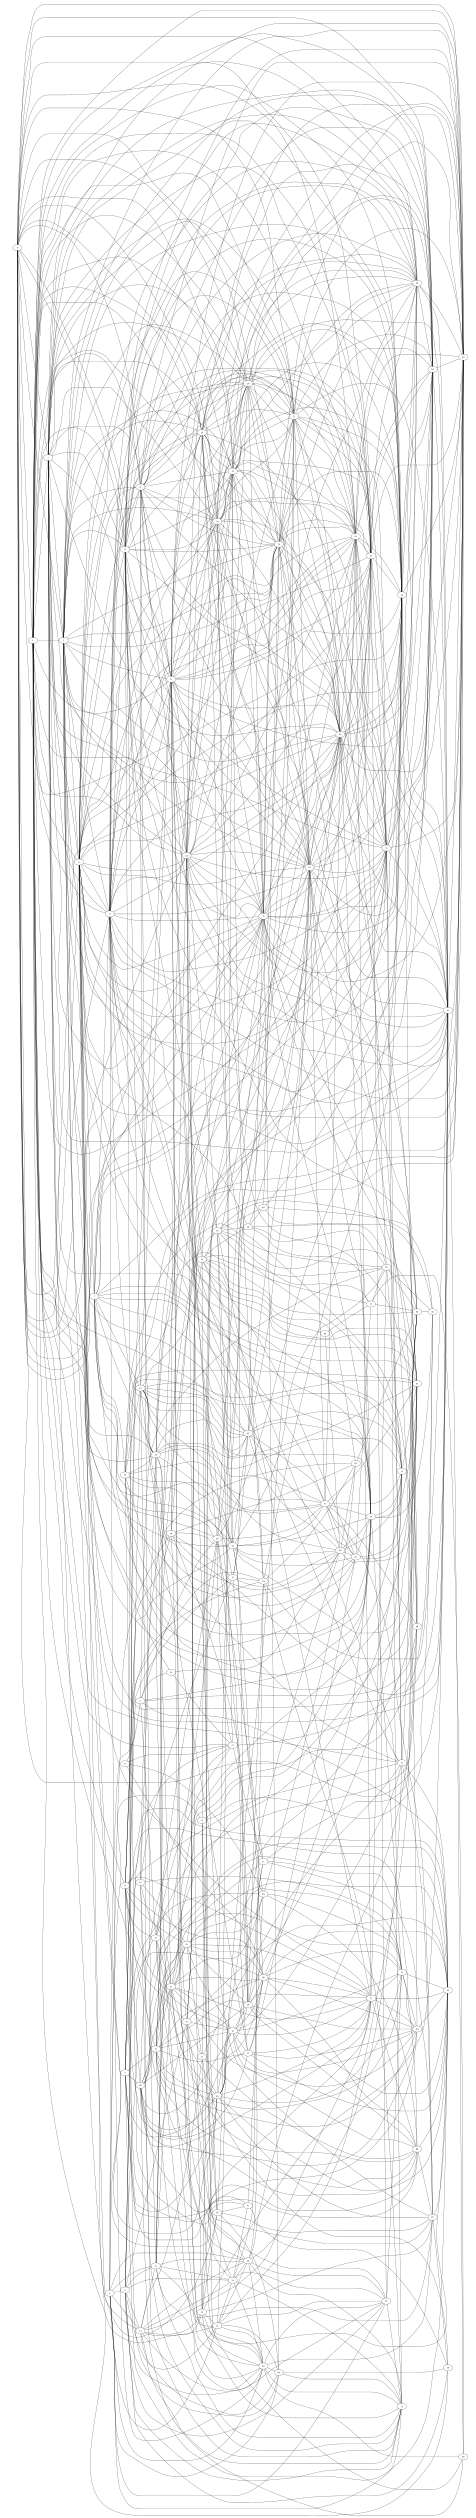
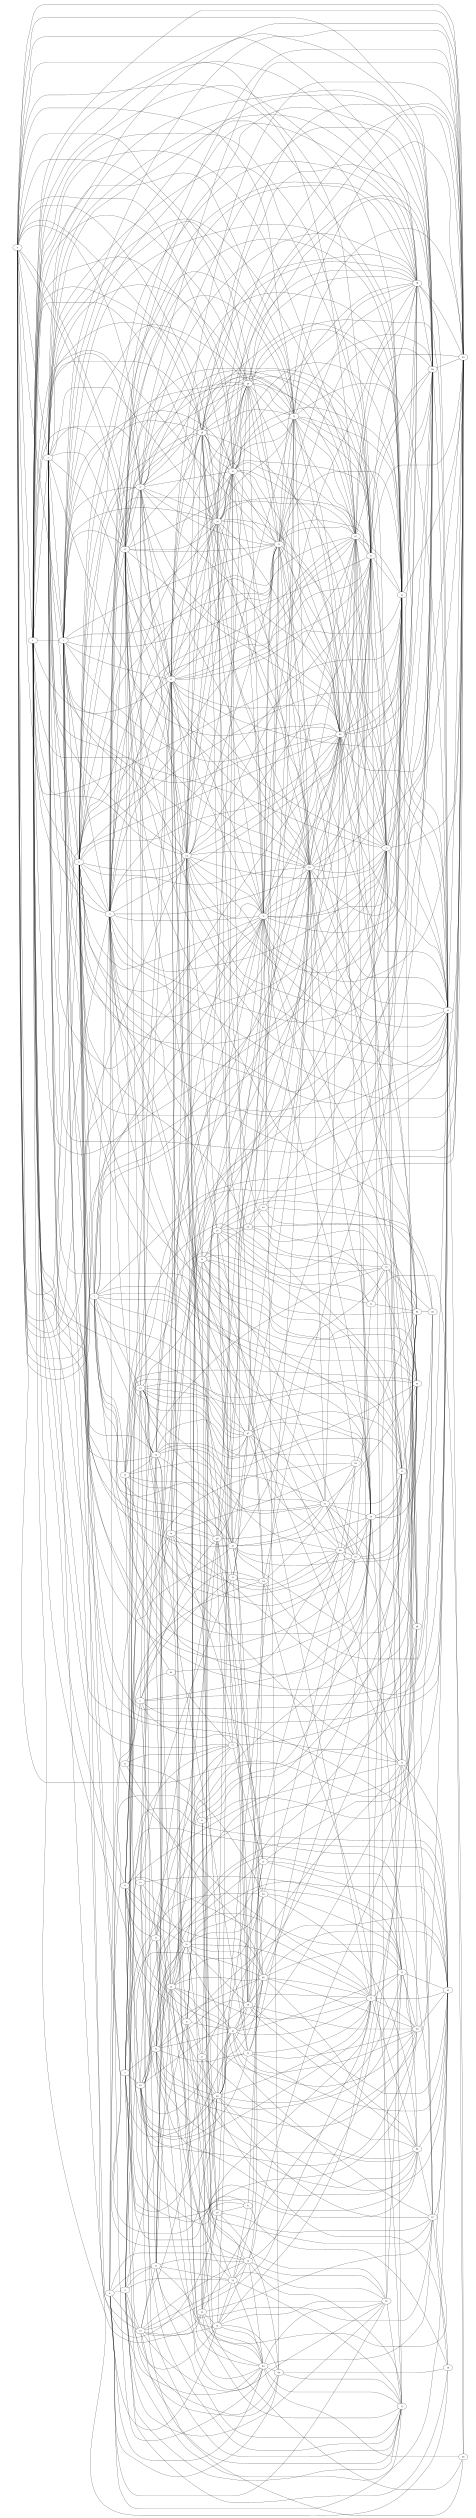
  digraph {
    fontname="Playfair Display"
    rankdir=LR
    node [fontname="Playfair Display"]
    edge [arrowhead=both fontname="Playfair Display"]
    0
    1
    2
    3
    6
    12
    15
    17
    21
    24
    28
    34
    41
    49
    51
    52
    53
    56
    62
    65
    67
    71
    74
    78
    84
    91
    99
    8
    29
    30
    35
    47
    73
    79
    85
    97
    10
    48
    88
    42
    44
    61
    75
    7
    38
    39
    57
    63
    60
    22
    20
    89
    26
    31
    58
    87
    64
    98
    80
    94
    76
    81
    93
    96
    14
    18
    25
    45
    68
    95
    27
    36
    86
    66
    70
    92
    33
    43
    59
    37
    77
    90
    83
    54
    55
    16
    72
    40
    69
    82
-   46
    32
    4
    9
    13
    5
    11
    23
    19
    0 -> 1
    0 -> 2
    0 -> 3
    0 -> 6
    0 -> 12
    0 -> 15
    0 -> 17
    0 -> 21
    0 -> 24
    0 -> 28
    0 -> 34
    0 -> 41
    0 -> 49
    0 -> 51
    0 -> 52
    0 -> 53
    0 -> 56
    0 -> 62
    0 -> 65
    0 -> 67
    0 -> 71
    0 -> 74
    0 -> 78
    0 -> 84
    0 -> 91
    0 -> 99
    1 -> 2
    1 -> 3
    1 -> 6
    1 -> 12
    1 -> 15
    1 -> 17
    1 -> 21
    1 -> 24
    1 -> 28
    1 -> 34
    1 -> 41
    1 -> 49
    1 -> 52
    1 -> 53
    1 -> 62
    1 -> 65
    1 -> 67
    1 -> 71
    1 -> 74
    1 -> 78
    1 -> 84
    1 -> 91
    1 -> 99
    1 -> 8
    1 -> 29
    1 -> 30
    1 -> 35
    1 -> 47
    1 -> 73
    1 -> 79
    1 -> 85
    1 -> 97
    2 -> 3
    2 -> 6
    2 -> 12
    2 -> 15
    2 -> 17
    2 -> 21
    2 -> 24
    2 -> 28
    2 -> 34
    2 -> 41
    2 -> 49
    2 -> 51
    2 -> 53
    2 -> 56
    2 -> 62
    2 -> 65
    2 -> 67
    2 -> 71
    2 -> 74
    2 -> 78
    2 -> 84
    2 -> 91
    2 -> 99
    2 -> 97
    2 -> 10
    2 -> 48
    2 -> 88
    3 -> 6
    3 -> 12
    3 -> 15
    3 -> 17
    3 -> 21
    3 -> 24
    3 -> 28
    3 -> 34
    3 -> 41
    3 -> 49
    3 -> 51
    3 -> 52
    3 -> 56
    3 -> 62
    3 -> 65
    3 -> 67
    3 -> 71
    3 -> 74
    3 -> 78
    3 -> 84
    3 -> 91
    3 -> 99
    3 -> 42
    3 -> 44
    3 -> 61
    3 -> 75
    6 -> 12
    6 -> 15
    6 -> 17
    6 -> 21
    6 -> 24
    6 -> 28
    6 -> 34
    6 -> 41
    6 -> 49
    6 -> 51
    6 -> 52
    6 -> 53
    6 -> 56
    6 -> 62
    6 -> 65
    6 -> 67
    6 -> 71
    6 -> 74
    6 -> 78
    6 -> 84
    6 -> 91
    6 -> 99
    6 -> 29
    6 -> 47
    6 -> 79
    6 -> 97
    6 -> 7
    6 -> 38
    6 -> 39
    6 -> 57
    6 -> 63
    12 -> 15
    12 -> 17
    12 -> 21
    12 -> 24
    12 -> 28
    12 -> 34
    12 -> 41
    12 -> 49
    12 -> 51
    12 -> 52
    12 -> 53
    12 -> 56
    12 -> 65
    12 -> 67
    12 -> 71
    12 -> 74
    12 -> 78
    12 -> 84
    12 -> 91
    12 -> 99
    12 -> 29
    12 -> 47
    12 -> 79
    12 -> 97
    12 -> 57
    12 -> 60
    12 -> 22
    15 -> 17
    15 -> 21
    15 -> 24
    15 -> 28
    15 -> 34
    15 -> 41
    15 -> 49
    15 -> 51
    15 -> 52
    15 -> 53
    15 -> 56
    15 -> 62
    15 -> 67
    15 -> 71
    15 -> 74
    15 -> 78
    15 -> 84
    15 -> 91
    15 -> 99
    15 -> 63
    15 -> 20
    15 -> 89
    15 -> 26
    17 -> 21
    17 -> 24
    17 -> 28
    17 -> 34
    17 -> 41
    17 -> 49
    17 -> 51
    17 -> 52
    17 -> 53
    17 -> 56
    17 -> 62
    17 -> 65
    17 -> 71
    17 -> 74
    17 -> 78
    17 -> 84
    17 -> 99
    17 -> 85
    17 -> 31
    21 -> 24
    21 -> 28
    21 -> 34
    21 -> 41
    21 -> 49
    21 -> 51
    21 -> 52
    21 -> 53
    21 -> 56
    21 -> 62
    21 -> 65
    21 -> 67
    21 -> 74
    21 -> 78
    21 -> 84
    21 -> 91
    21 -> 99
    21 -> 35
    21 -> 85
    21 -> 58
    21 -> 87
    24 -> 28
    24 -> 34
    24 -> 41
    24 -> 49
    24 -> 51
    24 -> 52
    24 -> 53
    24 -> 56
    24 -> 62
    24 -> 65
    24 -> 67
    24 -> 78
    24 -> 84
    24 -> 91
    24 -> 99
    24 -> 30
    24 -> 48
    24 -> 26
    24 -> 87
    24 -> 64
    28 -> 34
    28 -> 41
    28 -> 49
    28 -> 51
    28 -> 52
    28 -> 53
    28 -> 56
    28 -> 62
    28 -> 65
    28 -> 67
    28 -> 71
    28 -> 74
    28 -> 84
    28 -> 91
    28 -> 99
    28 -> 98
    34 -> 41
    34 -> 49
    34 -> 51
    34 -> 52
    34 -> 53
    34 -> 56
    34 -> 62
    34 -> 65
    34 -> 67
    34 -> 71
    34 -> 74
    34 -> 78
    34 -> 91
    34 -> 99
    34 -> 42
    34 -> 98
    41 -> 49
    41 -> 51
    41 -> 52
    41 -> 53
    41 -> 56
    41 -> 62
    41 -> 65
    41 -> 67
    41 -> 71
    41 -> 74
    41 -> 78
    41 -> 84
    41 -> 99
    41 -> 64
    49 -> 51
    49 -> 52
    49 -> 53
    49 -> 56
    49 -> 62
    49 -> 65
    49 -> 67
    49 -> 71
    49 -> 74
    49 -> 78
    49 -> 84
    49 -> 91
    51 -> 52
    51 -> 53
    51 -> 56
    51 -> 62
    51 -> 65
    51 -> 67
    51 -> 71
    51 -> 74
    51 -> 78
    51 -> 84
    51 -> 91
    51 -> 99
    51 -> 79
    51 -> 85
    51 -> 97
    51 -> 80
    52 -> 53
    52 -> 56
    52 -> 62
    52 -> 65
    52 -> 67
    52 -> 71
    52 -> 74
    52 -> 78
    52 -> 84
    52 -> 91
    52 -> 99
    52 -> 98
    53 -> 56
    53 -> 62
    53 -> 65
    53 -> 67
    53 -> 71
    53 -> 74
    53 -> 78
    53 -> 84
    53 -> 91
    53 -> 99
    53 -> 94
    56 -> 62
    56 -> 65
    56 -> 67
    56 -> 71
    56 -> 74
    56 -> 78
    56 -> 84
    56 -> 91
    56 -> 99
    56 -> 79
    56 -> 97
    56 -> 57
    56 -> 89
    62 -> 65
    62 -> 67
    62 -> 71
    62 -> 74
    62 -> 78
    62 -> 84
    62 -> 91
    62 -> 99
    62 -> 79
    62 -> 97
    65 -> 67
    65 -> 71
    65 -> 74
    65 -> 78
    65 -> 84
    65 -> 91
    65 -> 99
    65 -> 75
    65 -> 76
    67 -> 71
    67 -> 74
    67 -> 78
    67 -> 84
    67 -> 91
    67 -> 99
    67 -> 81
    71 -> 24
    71 -> 74
    71 -> 78
    71 -> 84
    71 -> 91
    71 -> 99
    71 -> 85
    71 -> 93
    74 -> 78
    74 -> 84
    74 -> 91
    74 -> 99
    74 -> 98
    78 -> 84
    78 -> 91
    78 -> 99
    84 -> 91
    84 -> 99
    91 -> 99
    91 -> 96
    8 -> 99
    8 -> 42
    8 -> 44
    8 -> 75
    8 -> 64
    8 -> 94
    8 -> 14
    8 -> 18
    8 -> 25
    8 -> 45
    8 -> 68
    8 -> 95
    8 -> 27
    8 -> 36
    8 -> 86
    29 -> 51
    29 -> 56
    29 -> 62
    29 -> 47
    29 -> 97
    29 -> 42
    29 -> 57
    29 -> 60
    29 -> 66
    29 -> 70
    29 -> 92
    29 -> 33
    30 -> 51
    30 -> 91
    30 -> 44
    30 -> 38
    30 -> 60
    30 -> 87
    30 -> 93
    30 -> 43
    35 -> 51
    35 -> 67
    35 -> 71
    35 -> 60
    35 -> 87
    35 -> 45
    35 -> 95
    35 -> 59
    35 -> 37
    47 -> 51
    47 -> 56
    47 -> 62
    47 -> 79
    47 -> 57
    47 -> 66
    47 -> 70
    47 -> 92
    73 -> 98
    73 -> 77
    79 -> 97
    79 -> 92
    79 -> 90
    79 -> 83
    85 -> 89
    85 -> 87
    85 -> 95
    10 -> 30
    10 -> 75
    10 -> 31
    10 -> 80
    10 -> 81
    10 -> 93
    10 -> 43
    10 -> 59
    10 -> 37
    10 -> 54
    48 -> 52
    48 -> 65
    48 -> 74
    48 -> 73
    48 -> 57
    48 -> 77
    48 -> 55
    42 -> 47
    42 -> 79
    42 -> 97
    42 -> 57
    42 -> 58
    42 -> 76
    42 -> 68
    42 -> 66
    42 -> 70
    44 -> 53
    44 -> 75
    44 -> 58
    44 -> 87
    44 -> 45
    44 -> 68
    44 -> 95
    44 -> 66
    44 -> 83
    44 -> 55
    61 -> 73
    61 -> 66
    75 -> 94
    75 -> 76
    75 -> 95
    75 -> 86
    75 -> 83
    7 -> 12
    7 -> 51
    7 -> 56
    7 -> 62
    7 -> 84
    7 -> 99
    7 -> 29
    7 -> 47
    7 -> 79
    7 -> 97
    7 -> 48
    7 -> 42
    7 -> 20
    7 -> 66
    7 -> 70
    7 -> 92
    7 -> 16
    38 -> 41
    38 -> 63
    38 -> 87
    38 -> 80
    39 -> 56
    39 -> 76
    39 -> 90
    39 -> 72
    39 -> 40
    57 -> 62
    57 -> 79
    57 -> 97
    57 -> 87
    57 -> 98
    57 -> 66
    57 -> 70
    57 -> 92
    63 -> 88
    63 -> 69
    60 -> 87
    60 -> 80
    60 -> 81
    60 -> 93
    60 -> 96
    22 -> 49
    22 -> 85
    22 -> 39
    22 -> 89
    22 -> 26
    22 -> 76
    22 -> 96
    22 -> 70
    22 -> 82
-   22 -> 46
    20 -> 21
    20 -> 29
    20 -> 47
    20 -> 79
    20 -> 97
    20 -> 42
    20 -> 57
    20 -> 22
    20 -> 93
    20 -> 66
    20 -> 92
    20 -> 55
    89 -> 90
    26 -> 65
    26 -> 73
    26 -> 42
    26 -> 75
    26 -> 39
    26 -> 89
    26 -> 92
    26 -> 90
    26 -> 72
    26 -> 40
    31 -> 67
    31 -> 60
    31 -> 89
    31 -> 93
    31 -> 92
    31 -> 33
    31 -> 43
    31 -> 59
    31 -> 54
    58 -> 75
    58 -> 64
    58 -> 94
    58 -> 68
    58 -> 95
    58 -> 86
    58 -> 92
    58 -> 77
    87 -> 88
    87 -> 95
    64 -> 74
    64 -> 91
    64 -> 93
    64 -> 82
    80 -> 88
    80 -> 93
    94 -> 95
    76 -> 89
    76 -> 92
    76 -> 90
    81 -> 93
    81 -> 83
    14 -> 24
    14 -> 41
    14 -> 74
    14 -> 91
    14 -> 42
    14 -> 58
    14 -> 54
    14 -> 82
    14 -> 32
    18 -> 73
    18 -> 44
    18 -> 75
    18 -> 58
    18 -> 94
    18 -> 96
    18 -> 25
    18 -> 45
    18 -> 95
    18 -> 36
    18 -> 86
    18 -> 33
    18 -> 83
    18 -> 55
    25 -> 71
    25 -> 48
    25 -> 44
    25 -> 26
    25 -> 58
    25 -> 94
    25 -> 45
    25 -> 68
    25 -> 95
    25 -> 36
    25 -> 86
    25 -> 33
    25 -> 83
    25 -> 55
    45 -> 85
    45 -> 75
    45 -> 89
    45 -> 58
    45 -> 94
    45 -> 68
    45 -> 86
    45 -> 83
    45 -> 55
    68 -> 79
    68 -> 75
    68 -> 94
    68 -> 95
    68 -> 86
    68 -> 83
    27 -> 73
    27 -> 48
    27 -> 44
    27 -> 60
    27 -> 98
    27 -> 33
    27 -> 59
    36 -> 75
    36 -> 58
    36 -> 45
    36 -> 68
    36 -> 95
    36 -> 37
    36 -> 90
    36 -> 83
    36 -> 69
    86 -> 87
    86 -> 95
    66 -> 79
    66 -> 97
    66 -> 70
    66 -> 92
    66 -> 82
    70 -> 79
    70 -> 97
    70 -> 92
    70 -> 72
    92 -> 97
    33 -> 79
    33 -> 44
    33 -> 75
    33 -> 94
    33 -> 81
    33 -> 45
    33 -> 68
    33 -> 95
    33 -> 36
    33 -> 86
    33 -> 77
    33 -> 69
    43 -> 56
    43 -> 97
    43 -> 60
    43 -> 80
    43 -> 81
    43 -> 59
    43 -> 54
    59 -> 85
    59 -> 60
    59 -> 89
    59 -> 81
    59 -> 93
    59 -> 77
    37 -> 62
    37 -> 85
    37 -> 38
    37 -> 60
    37 -> 86
    77 -> 87
    77 -> 98
    77 -> 83
    83 -> 94
    83 -> 95
    83 -> 86
    54 -> 63
    54 -> 60
    54 -> 64
    54 -> 81
    54 -> 93
    54 -> 59
    55 -> 75
    55 -> 94
    55 -> 68
    55 -> 95
    55 -> 70
    16 -> 29
    16 -> 47
    16 -> 79
    16 -> 97
    16 -> 42
    16 -> 57
    16 -> 20
    16 -> 80
    16 -> 76
    16 -> 70
    16 -> 92
    16 -> 32
    72 -> 89
    72 -> 76
    72 -> 96
    40 -> 52
    40 -> 74
    40 -> 89
    40 -> 76
    69 -> 86
    69 -> 83
    69 -> 82
    82 -> 89
-   46 -> 66
-   46 -> 72
    32 -> 53
    32 -> 47
    32 -> 64
    32 -> 66
    32 -> 69
    4 -> 10
    4 -> 60
    4 -> 31
    4 -> 64
    4 -> 80
    4 -> 81
    4 -> 93
    4 -> 14
    4 -> 43
    4 -> 59
    4 -> 9
    4 -> 13
    9 -> 35
    9 -> 73
    9 -> 85
    9 -> 10
    9 -> 88
    9 -> 60
    9 -> 31
    9 -> 81
    9 -> 93
    9 -> 27
    9 -> 43
    9 -> 54
    9 -> 72
    13 -> 99
    13 -> 88
    13 -> 38
    13 -> 89
    13 -> 90
    13 -> 54
    5 -> 21
    5 -> 44
    5 -> 75
    5 -> 20
    5 -> 94
    5 -> 18
    5 -> 25
    5 -> 45
    5 -> 68
    5 -> 95
    5 -> 69
    5 -> 32
    11 -> 73
    11 -> 68
    11 -> 69
    11 -> 23
    23 -> 79
    23 -> 48
    23 -> 61
    23 -> 98
    23 -> 76
    23 -> 95
    23 -> 27
+   23 -> 77
    19 -> 29
    19 -> 93
    19 -> 36
    19 -> 86
    19 -> 33
    19 -> 83
    19 -> 82
    19 -> 32
  }
